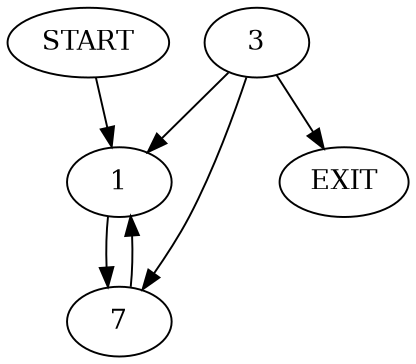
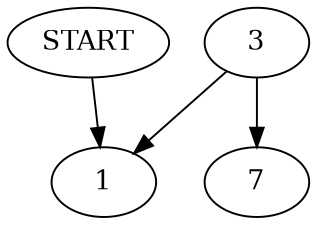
  digraph {
    fontname="DejaVu Serif"
    node [fontname="DejaVu Serif"]
    edge [fontname="DejaVu Serif"]
    n1 [label=START]
    1
    n3 [label=7]
    3
-   n5 [label=EXIT]
    n1 -> 1
-   1 -> n3
-   n3 -> 1
    3 -> 1
    3 -> n3
-   3 -> n5
  }
